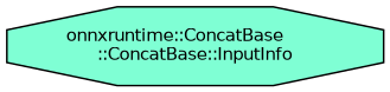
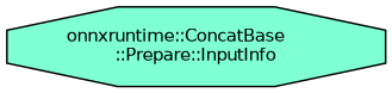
  digraph {
    rankdir=TB
-   n1 [color=black fillcolor=aquamarine fontname=Helvetica fontsize=10 height=0.2 label="onnxruntime::ConcatBase\l::ConcatBase::InputInfo" shape=octagon style=filled width=0.4]
+   n1 [color=black fillcolor=aquamarine fontname=Helvetica fontsize=10 height=0.2 label="onnxruntime::ConcatBase\l::Prepare::InputInfo" shape=octagon style=filled width=0.4]
  }
